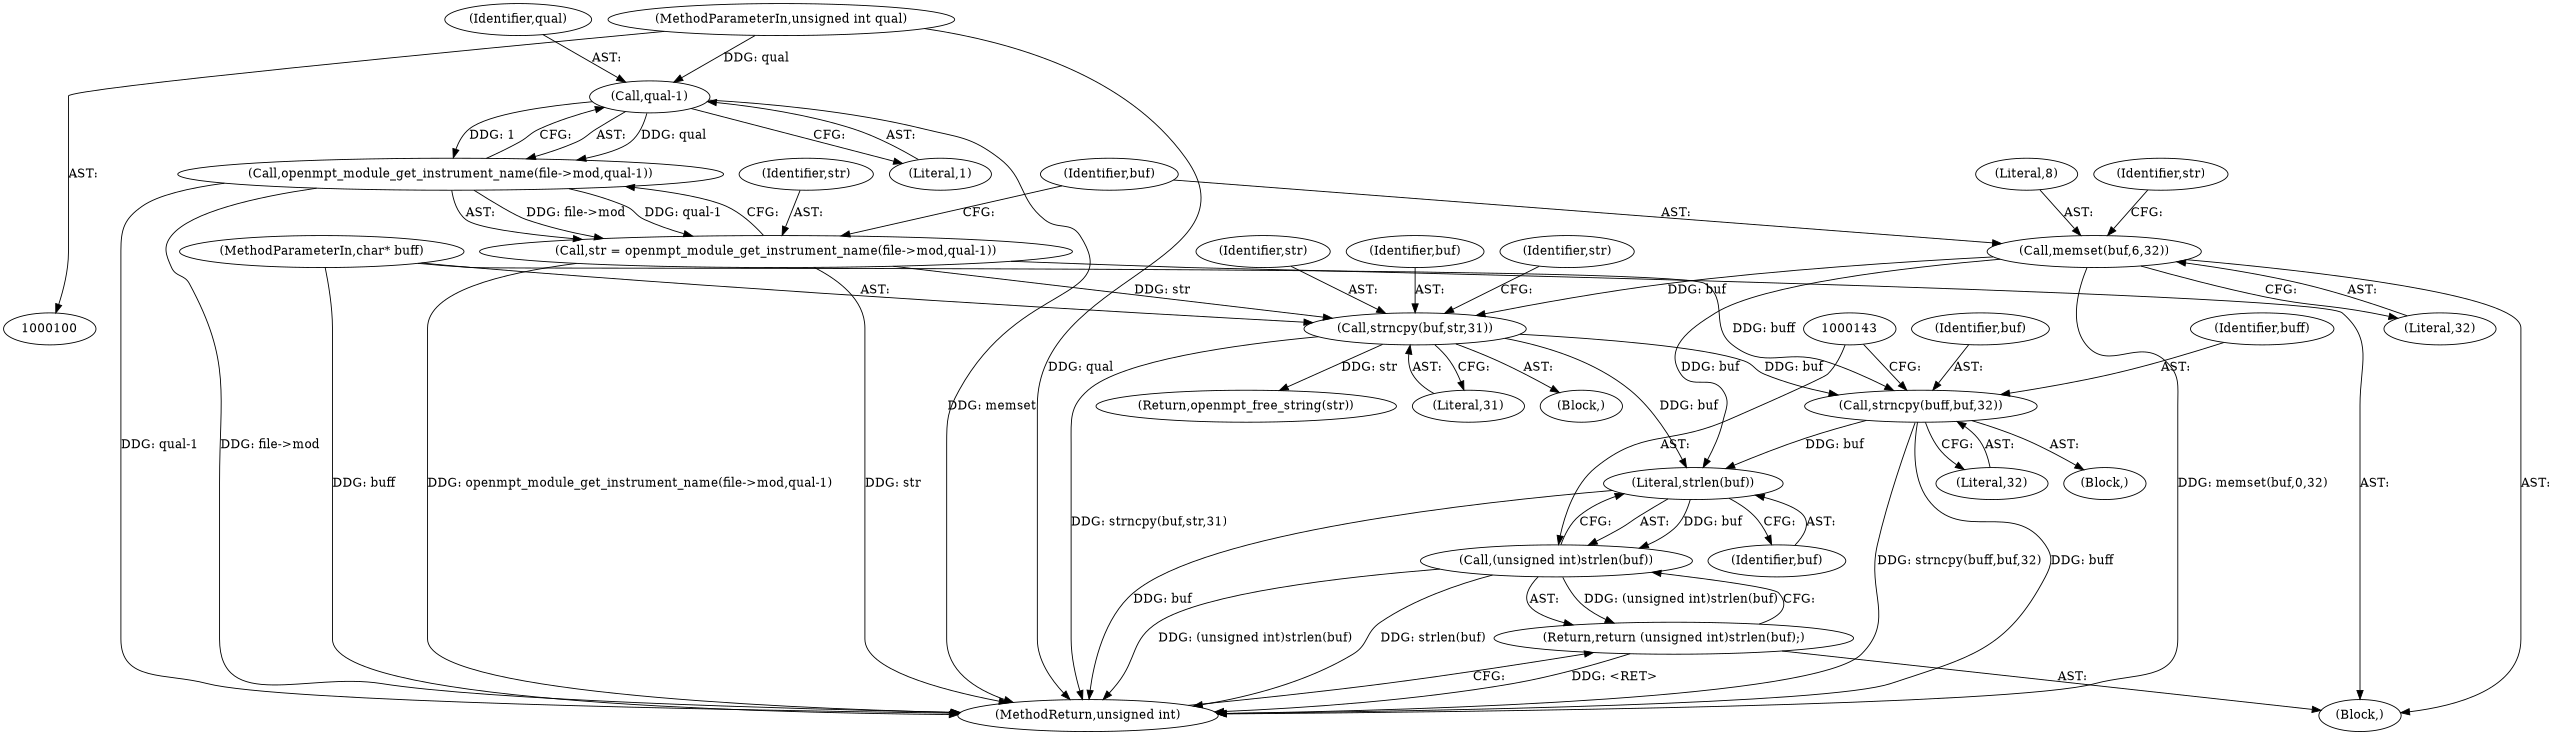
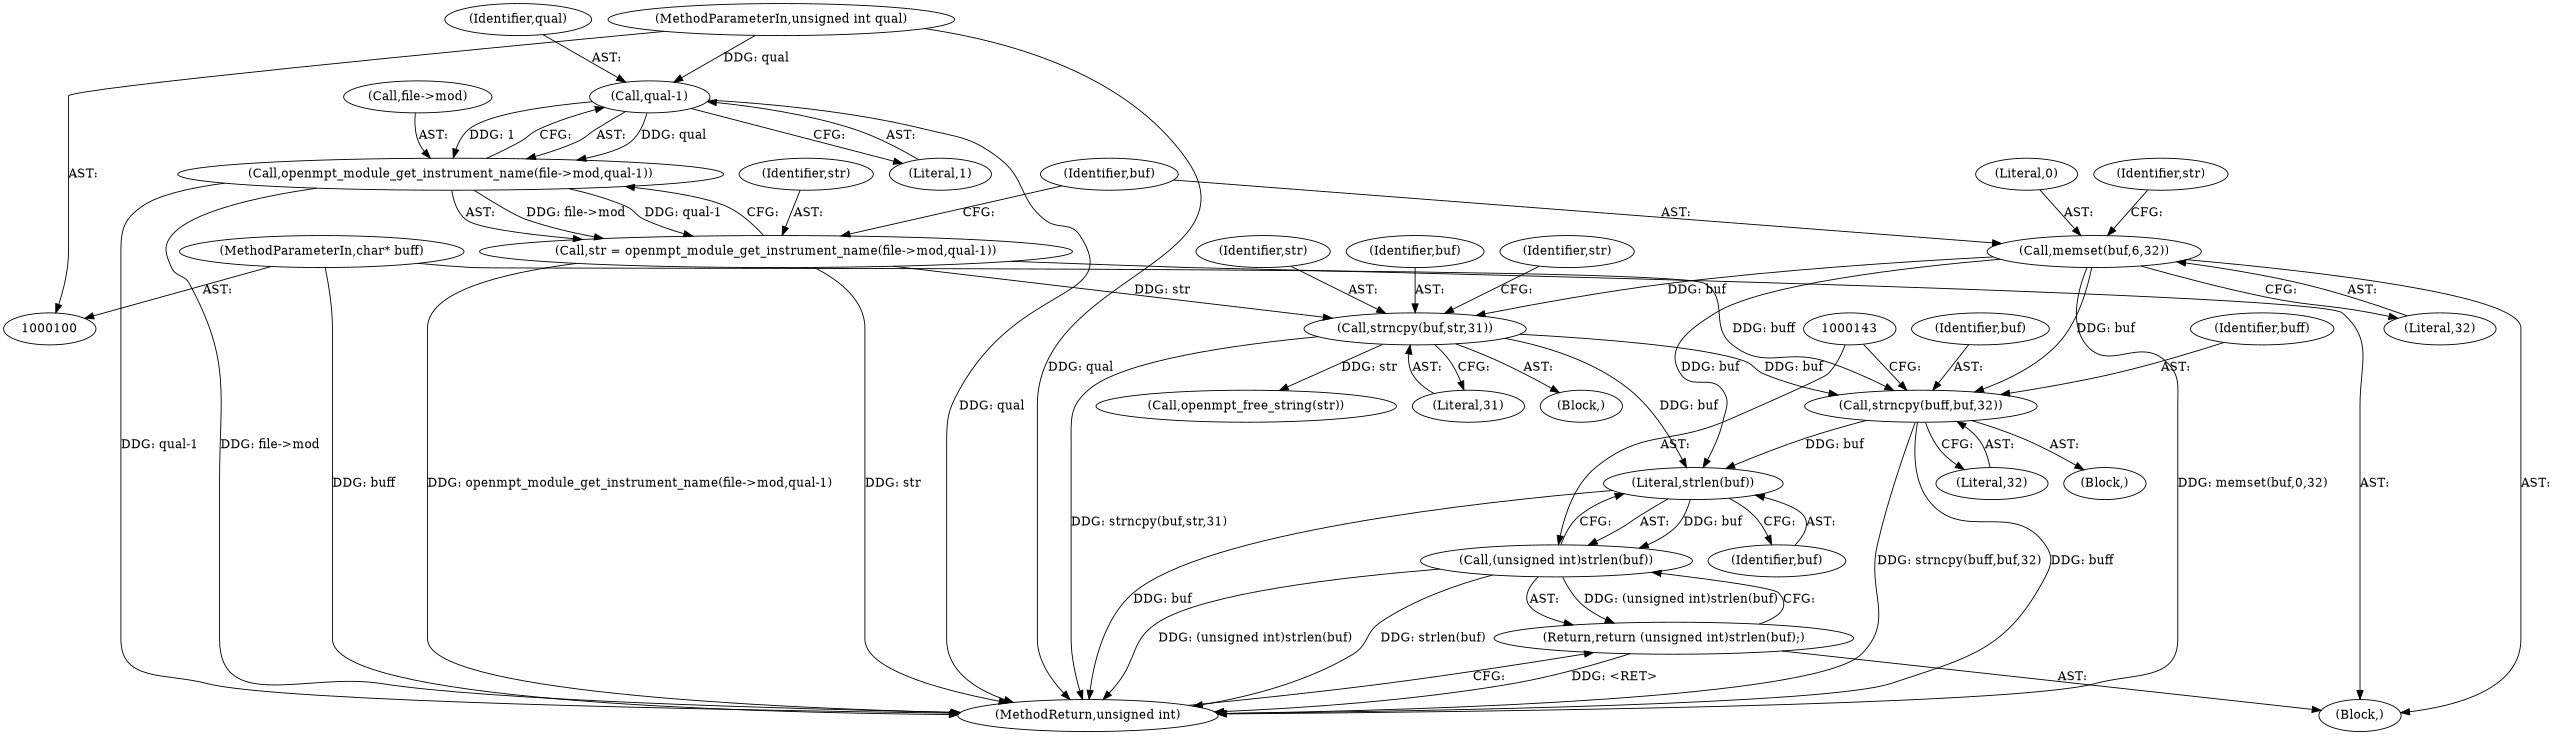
  digraph {
    n1 [label="(Literal,strlen(buf))"]
    n2 [label="(Call,(unsigned int)strlen(buf))"]
    n3 [label="(Identifier,buf)"]
    n4 [label="(MethodReturn,unsigned int)"]
    n5 [label="(Return,return (unsigned int)strlen(buf);)"]
    n6 [label="(Call,strncpy(buff,buf,32))"]
    n7 [label="(Literal,32)"]
    n8 [label="(Block,)"]
    n9 [label="(MethodParameterIn,char* buff)"]
    1000100
    n11 [label="(Call,strncpy(buf,str,31))"]
-   n12 [label="(Return,openmpt_free_string(str))"]
+   n12 [label="(Call,openmpt_free_string(str))"]
    n13 [label="(Literal,31)"]
    n14 [label="(Block,)"]
    n15 [label="(Call,memset(buf,6,32))"]
    n16 [label="(Block,)"]
    n17 [label="(Literal,32)"]
    n18 [label="(Call,str = openmpt_module_get_instrument_name(file->mod,qual-1))"]
    n19 [label="(Call,openmpt_module_get_instrument_name(file->mod,qual-1))"]
    n20 [label="(Call,qual-1)"]
    n21 [label="(Literal,1)"]
    n22 [label="(MethodParameterIn,unsigned int qual)"]
    n23 [label="(Identifier,buff)"]
    n24 [label="(Identifier,str)"]
    n25 [label="(Identifier,str)"]
    n26 [label="(Identifier,str)"]
+   n27 [label="(Call,file->mod)"]
    n28 [label="(Identifier,buf)"]
    n29 [label="(Identifier,buf)"]
    n30 [label="(Identifier,str)"]
    n31 [label="(Identifier,qual)"]
    n32 [label="(Identifier,buf)"]
-   n33 [label="(Literal,8)"]
+   n33 [label="(Literal,0)"]
    1000143
    n1 -> n2 [label="AST: "]
    n1 -> n2 [label="DDG: buf"]
    n1 -> n3 [label="CFG: "]
    n1 -> n4 [label="DDG: buf"]
    n2 -> n1 [label="CFG: "]
    n2 -> n4 [label="DDG: (unsigned int)strlen(buf)"]
    n2 -> n4 [label="DDG: strlen(buf)"]
    n2 -> n5 [label="AST: "]
    n2 -> n5 [label="DDG: (unsigned int)strlen(buf)"]
    n3 -> n1 [label="AST: "]
    n4 -> n5 [label="CFG: "]
    n5 -> n2 [label="CFG: "]
    n5 -> n4 [label="DDG: <RET>"]
    n5 -> n16 [label="AST: "]
    n6 -> n1 [label="DDG: buf"]
    n6 -> n4 [label="DDG: buff"]
    n6 -> n4 [label="DDG: strncpy(buff,buf,32)"]
    n6 -> n7 [label="CFG: "]
    n6 -> n8 [label="AST: "]
    n7 -> n6 [label="AST: "]
    n9 -> n4 [label="DDG: buff"]
    n9 -> n6 [label="DDG: buff"]
-   n9 -> n11 [label="AST: "]
+   n9 -> 1000100 [label="AST: "]
    n11 -> n1 [label="DDG: buf"]
    n11 -> n4 [label="DDG: strncpy(buf,str,31)"]
    n11 -> n6 [label="DDG: buf"]
    n11 -> n12 [label="DDG: str"]
    n11 -> n13 [label="CFG: "]
    n11 -> n14 [label="AST: "]
    n13 -> n11 [label="AST: "]
    n15 -> n1 [label="DDG: buf"]
    n15 -> n4 [label="DDG: memset(buf,0,32)"]
+   n15 -> n6 [label="DDG: buf"]
    n15 -> n11 [label="DDG: buf"]
    n15 -> n16 [label="AST: "]
    n15 -> n17 [label="CFG: "]
    n17 -> n15 [label="AST: "]
    n18 -> n4 [label="DDG: openmpt_module_get_instrument_name(file->mod,qual-1)"]
    n18 -> n4 [label="DDG: str"]
    n18 -> n11 [label="DDG: str"]
    n18 -> n16 [label="AST: "]
    n18 -> n19 [label="CFG: "]
    n19 -> n4 [label="DDG: qual-1"]
    n19 -> n4 [label="DDG: file->mod"]
    n19 -> n18 [label="AST: "]
    n19 -> n18 [label="DDG: file->mod"]
    n19 -> n18 [label="DDG: qual-1"]
    n19 -> n20 [label="CFG: "]
-   n20 -> n4 [label="DDG: memset"]
+   n20 -> n4 [label="DDG: qual"]
    n20 -> n19 [label="AST: "]
    n20 -> n19 [label="DDG: qual"]
    n20 -> n19 [label="DDG: 1"]
    n20 -> n21 [label="CFG: "]
    n21 -> n20 [label="AST: "]
    n22 -> n4 [label="DDG: qual"]
    n22 -> 1000100 [label="AST: "]
    n22 -> n20 [label="DDG: qual"]
    n23 -> n6 [label="AST: "]
    n24 -> n15 [label="CFG: "]
    n25 -> n18 [label="AST: "]
    n26 -> n11 [label="AST: "]
+   n27 -> n19 [label="AST: "]
    n28 -> n15 [label="AST: "]
    n28 -> n18 [label="CFG: "]
    n29 -> n11 [label="AST: "]
    n30 -> n11 [label="CFG: "]
    n31 -> n20 [label="AST: "]
    n32 -> n6 [label="AST: "]
    n33 -> n15 [label="AST: "]
    1000143 -> n2 [label="AST: "]
    1000143 -> n6 [label="CFG: "]
  }
